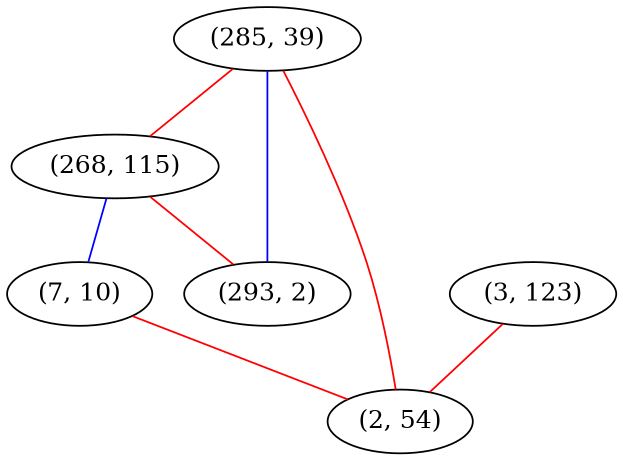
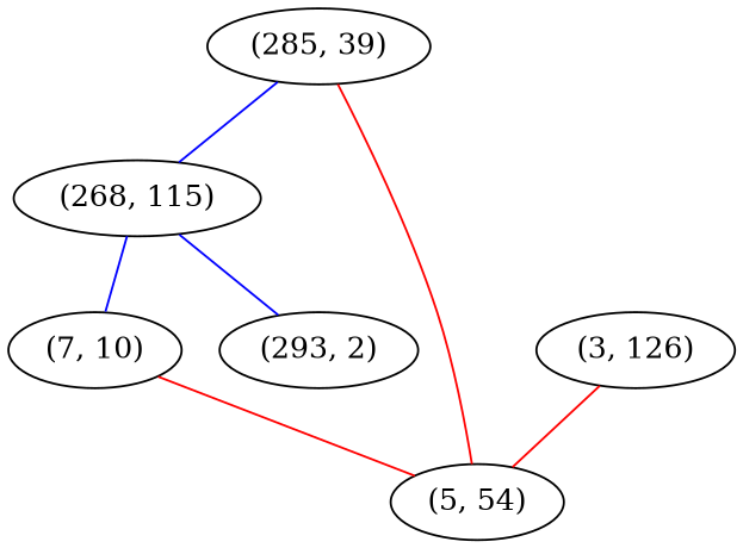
  graph {
    edge [color=red weight=1]
    "(285, 39)"
    "(268, 115)"
-   "(5, 54)" [label="(2, 54)"]
+   "(5, 54)"
    "(293, 2)"
    "(7, 10)"
-   "(3, 126)" [label="(3, 123)"]
-   "(285, 39)" -- "(268, 115)" [weight=3]
+   "(3, 126)"
+   "(285, 39)" -- "(268, 115)" [color=blue weight=3]
    "(285, 39)" -- "(5, 54)"
-   "(285, 39)" -- "(293, 2)" [color=blue weight=3]
-   "(268, 115)" -- "(293, 2)"
+   "(268, 115)" -- "(293, 2)" [color=blue]
    "(268, 115)" -- "(7, 10)" [color=blue weight=3]
    "(7, 10)" -- "(5, 54)"
    "(3, 126)" -- "(5, 54)"
  }
